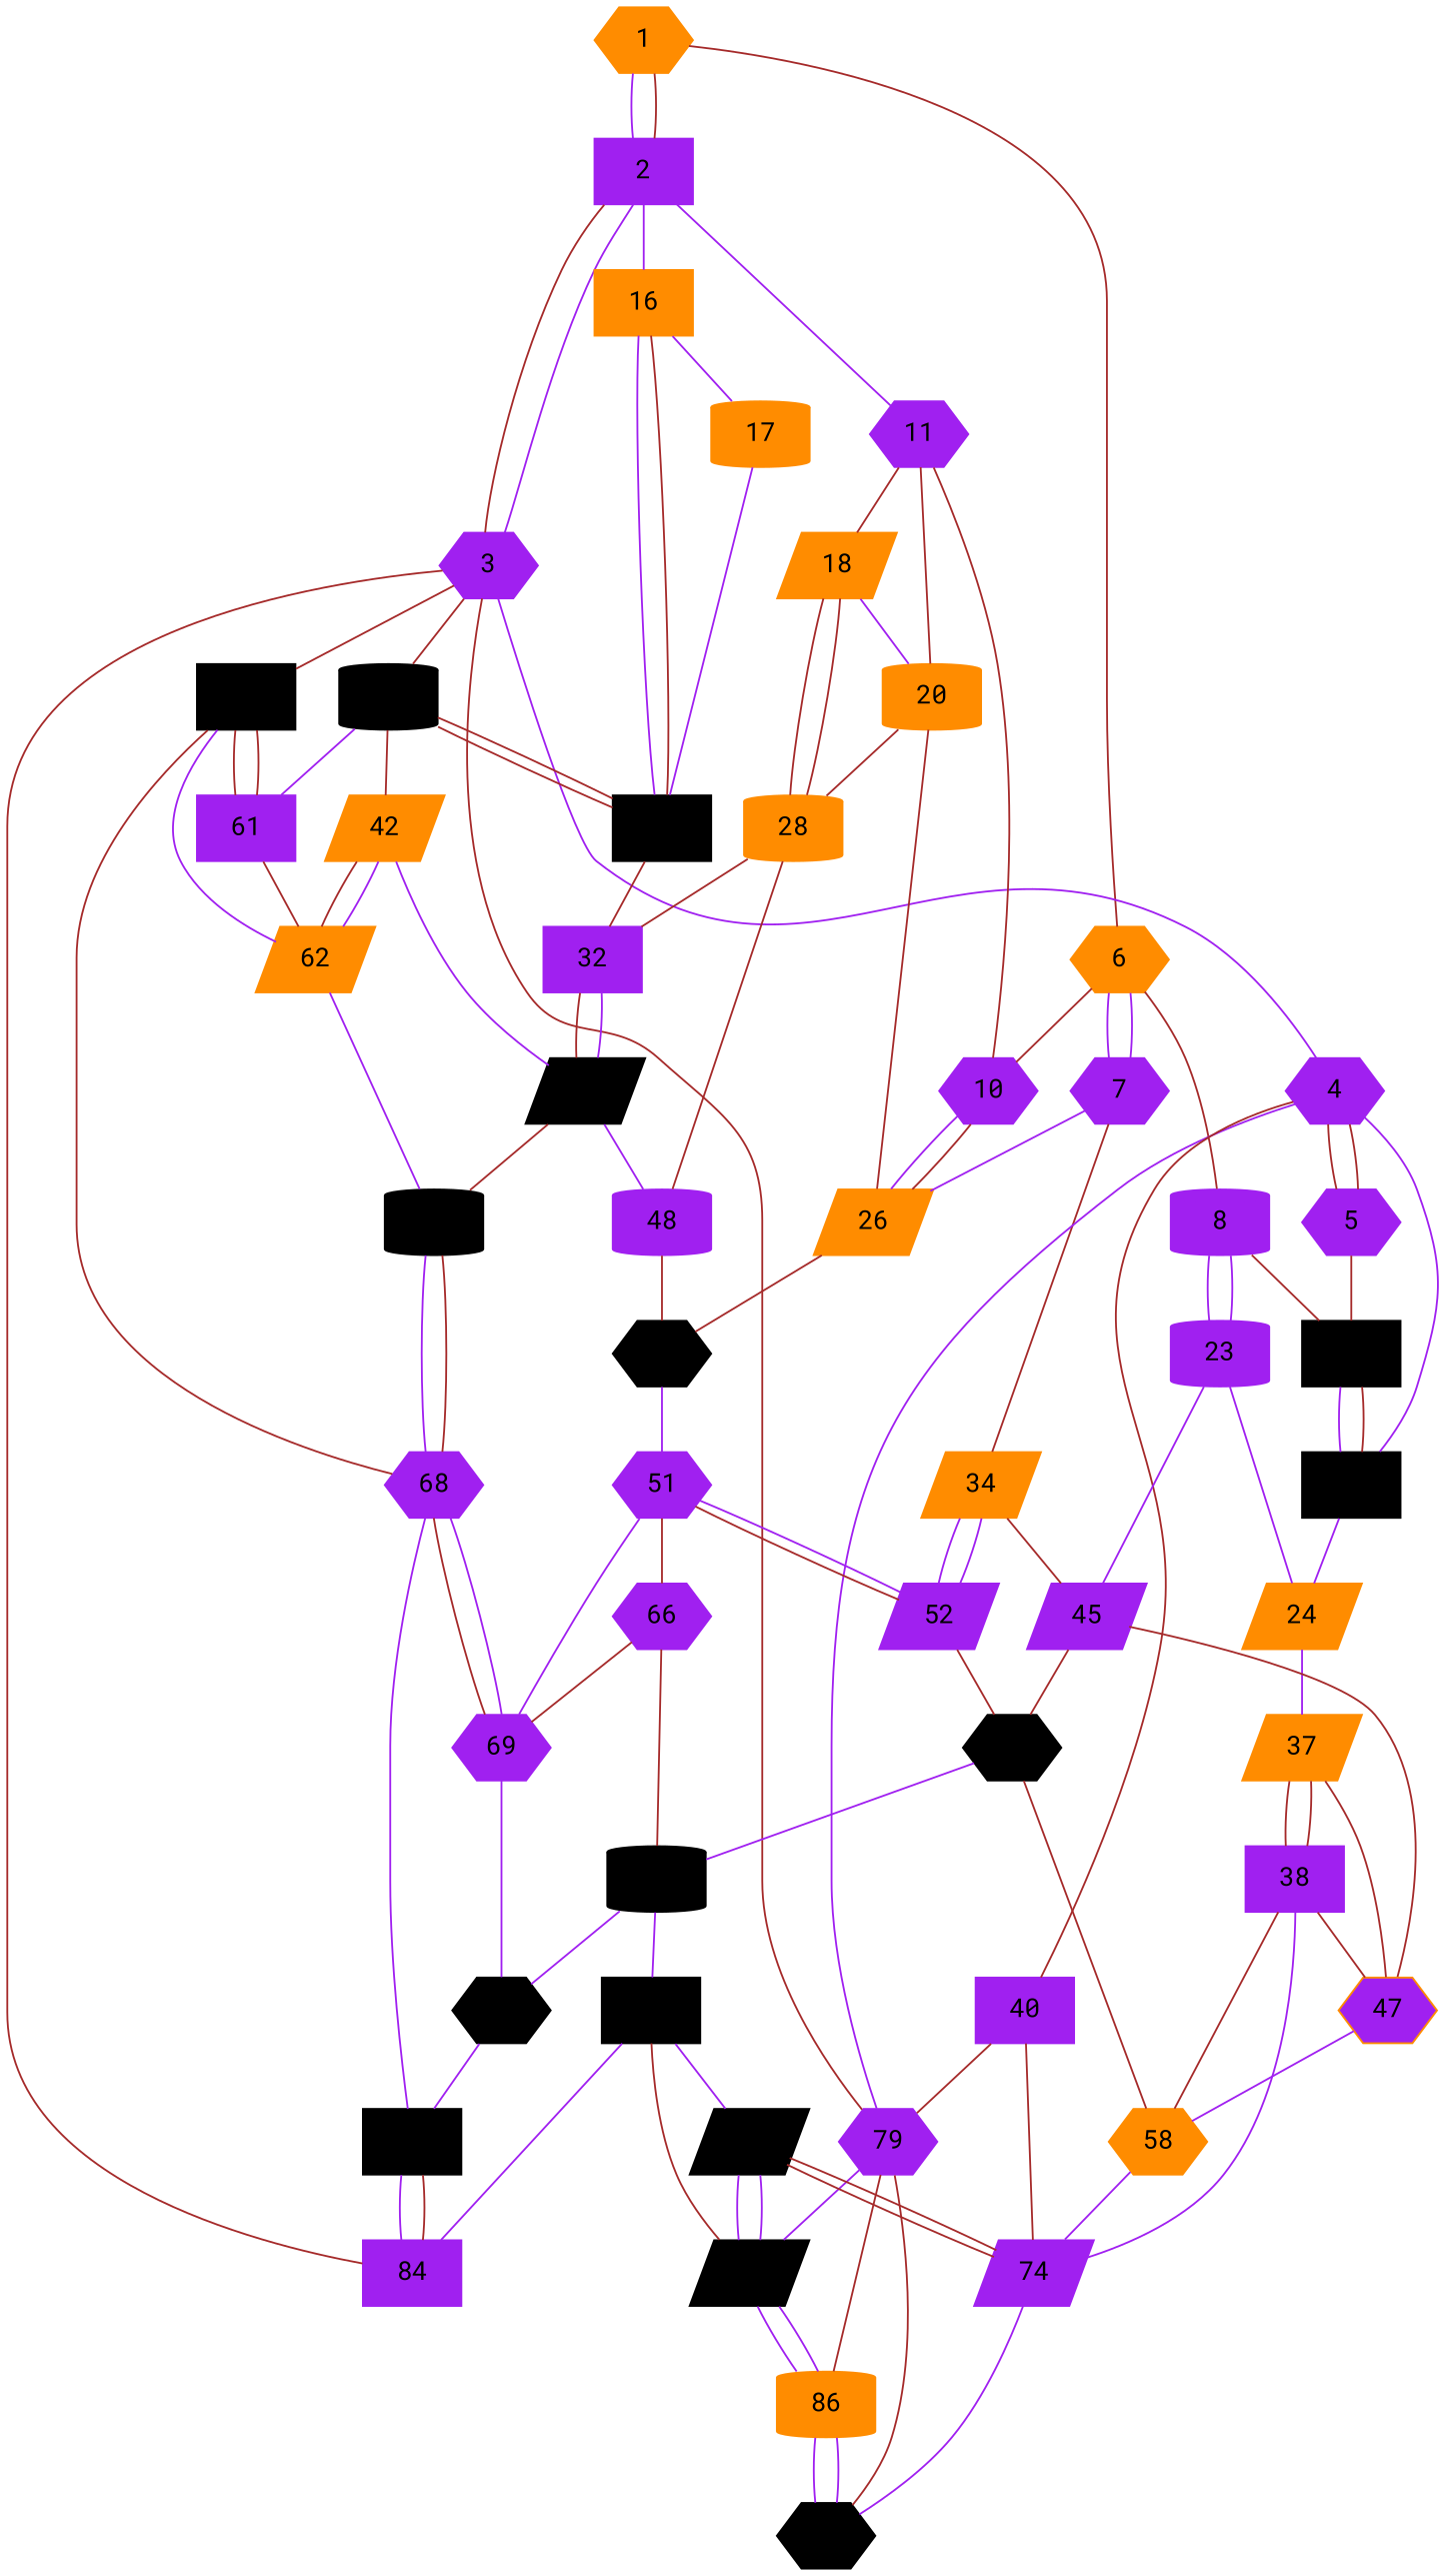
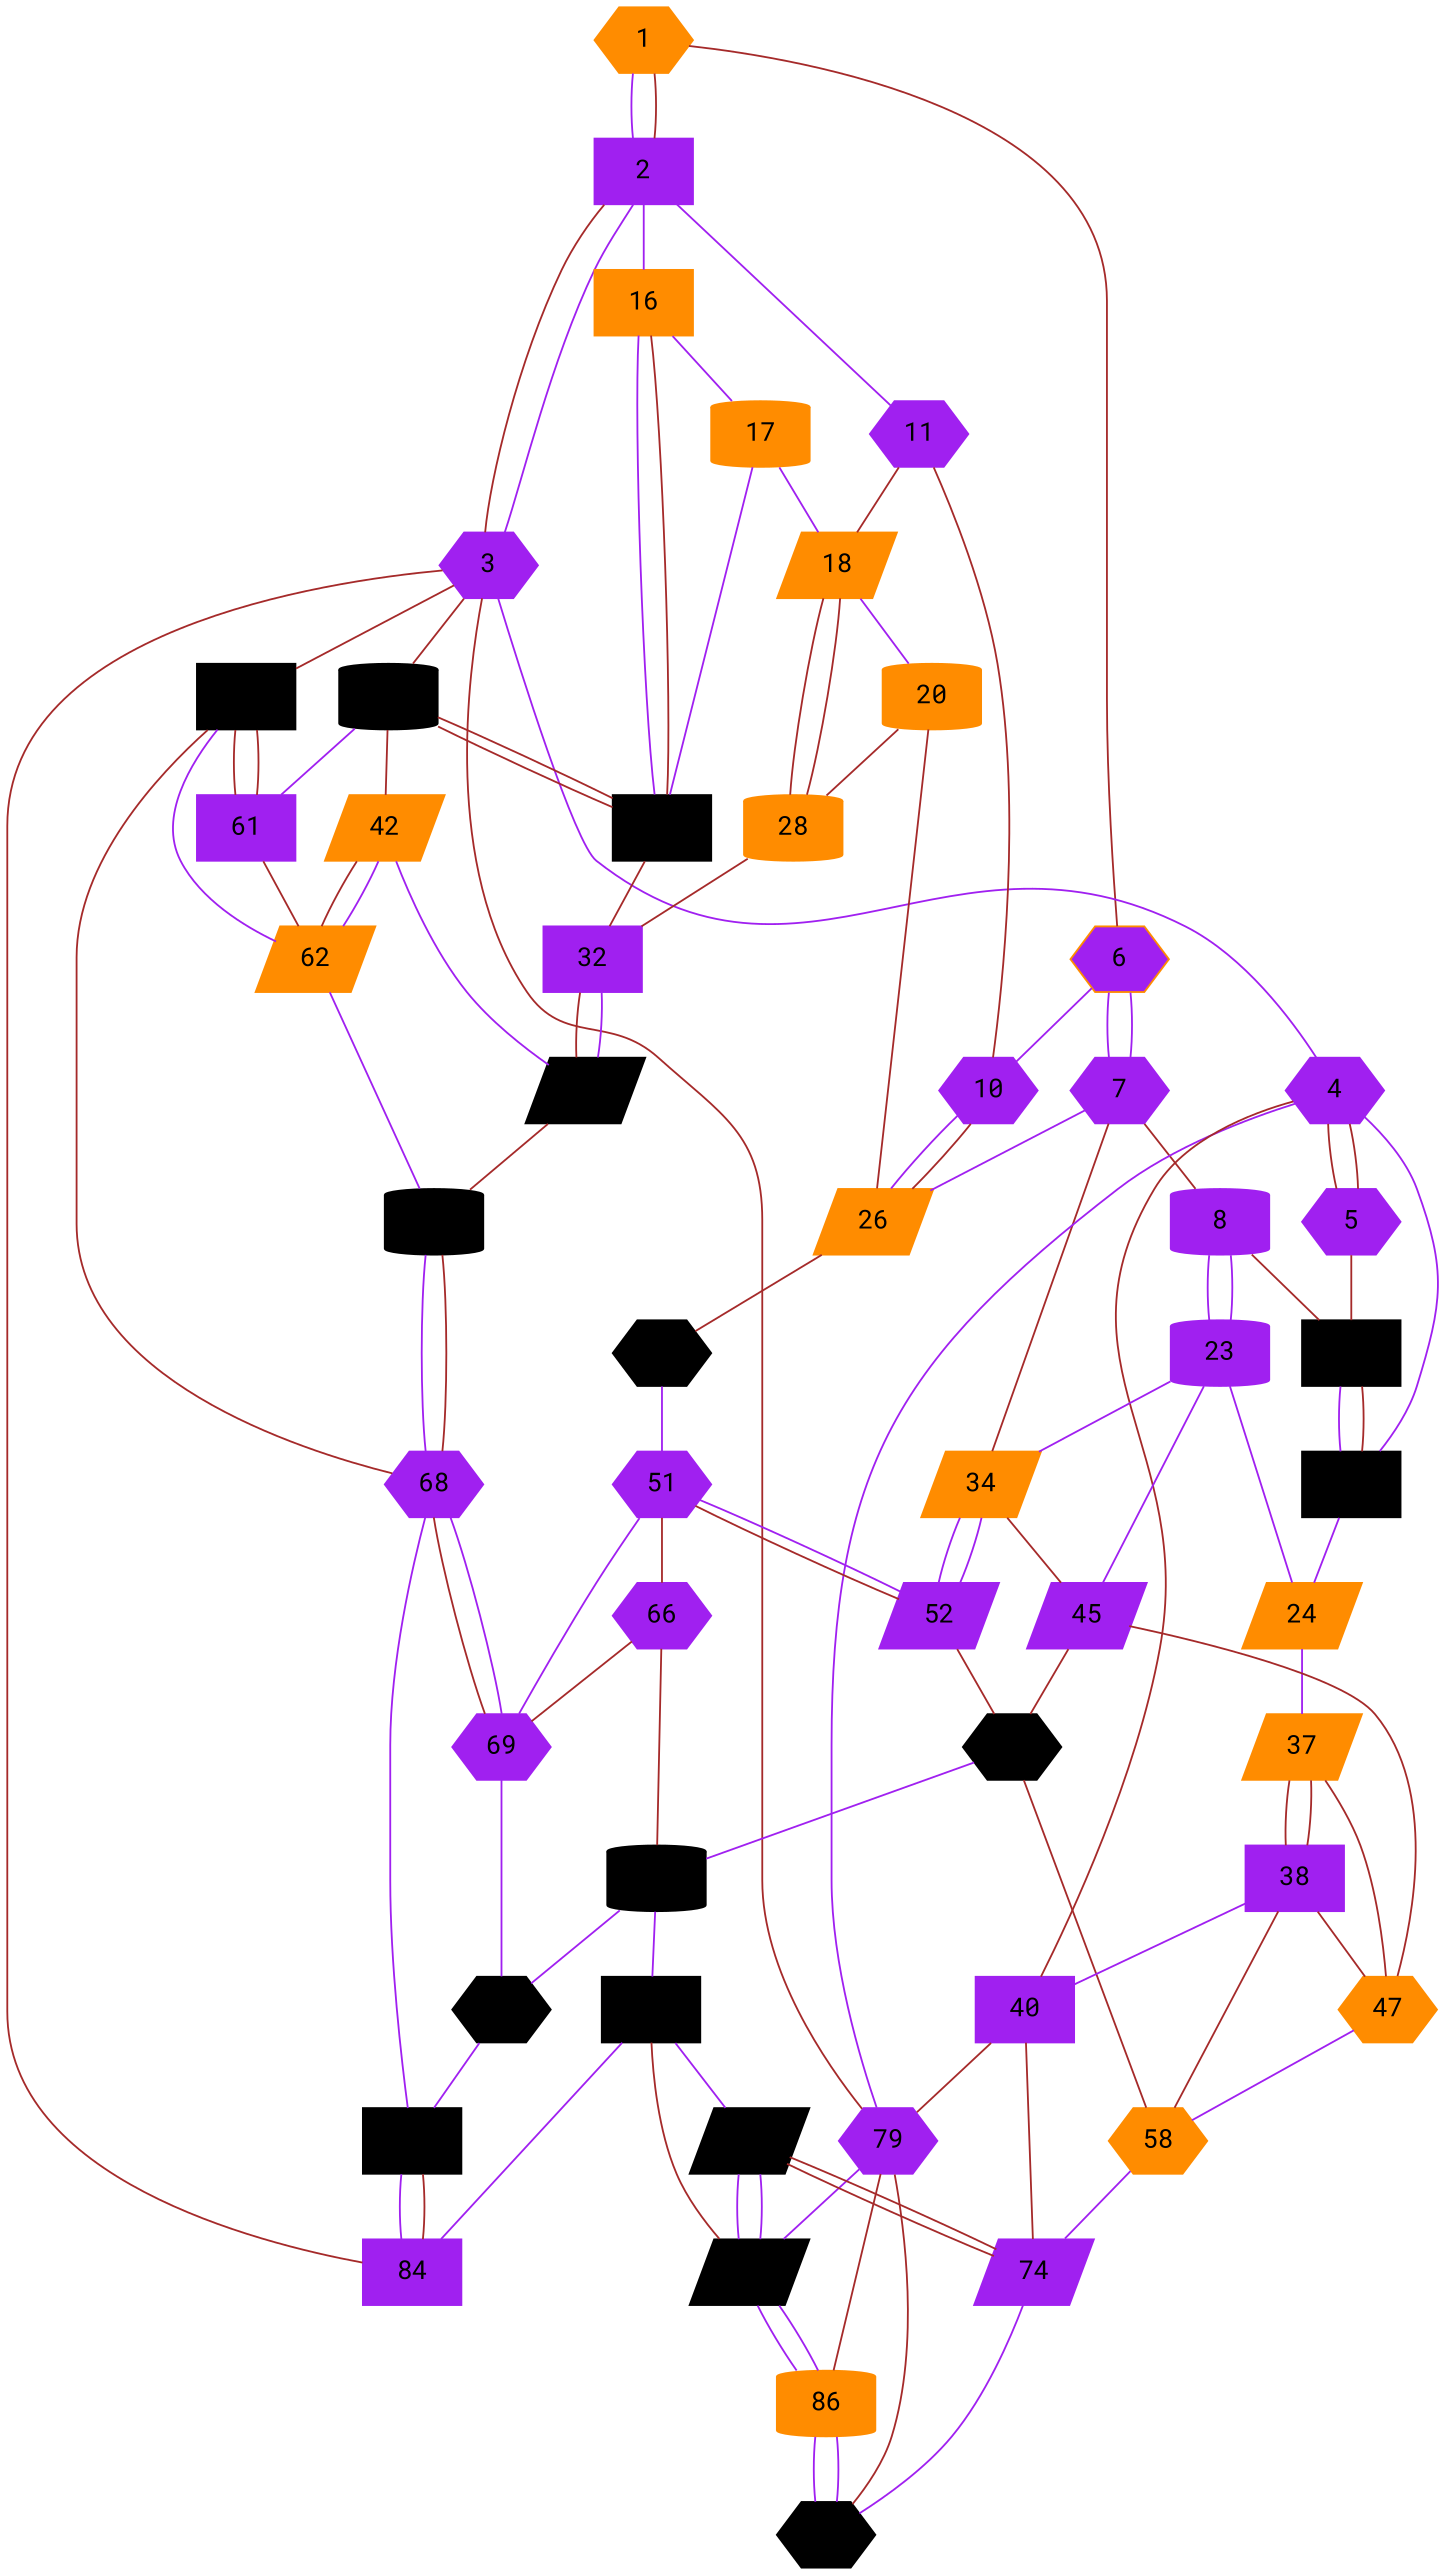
  graph {
    fontname="Roboto Mono"
    node [color=purple fontname="Roboto Mono" shape=hexagon style=filled]
    edge [color=brown fontname="Roboto Mono"]
    1 [color=darkorange]
    2 [shape=box super="+10"]
-   6 [color=darkorange]
+   6 [color=darkorange fillcolor=purple]
    3 [super="+59"]
    11 [super="+12"]
    16 [color=darkorange shape=box]
    7 [super="+27"]
    n8 [label=10]
    4 [super="+15"]
    21 [color=black shape=cylinder super="+41"]
    60 [color=black shape=box super="+76"]
    79 [super="+90"]
    84 [shape=box super="+93"]
    18 [color=darkorange shape=parallelogram super="+19"]
    20 [color=darkorange shape=cylinder super="+29"]
    17 [color=darkorange shape=cylinder]
    22 [color=black shape=box super="+31"]
    5
    14 [color=black shape=box]
    40 [shape=box super="+78"]
    42 [color=darkorange shape=parallelogram]
    61 [shape=box]
    62 [color=darkorange shape=parallelogram super="+70"]
    68 [super="+77"]
    85 [color=black shape=parallelogram super="+92"]
    87 [color=black super="+88"]
    86 [color=darkorange shape=cylinder super="+89"]
    9 [color=black shape=box]
    24 [color=darkorange shape=parallelogram super="+25"]
    74 [shape=parallelogram super="+80"]
    8 [shape=cylinder]
    26 [color=darkorange shape=parallelogram super="+30"]
    34 [color=darkorange shape=parallelogram super="+35"]
    23 [shape=cylinder super="+36"]
    49 [color=black super="+50"]
    45 [shape=parallelogram super="+46"]
    52 [shape=parallelogram]
    28 [color=darkorange shape=cylinder super="+33"]
    37 [color=darkorange shape=parallelogram super="+44"]
    32 [shape=box]
-   48 [shape=cylinder super="+53"]
    43 [color=black shape=parallelogram super="+55"]
-   47 [color=darkorange super="+56" fillcolor=purple]
+   47 [color=darkorange super="+56"]
    54 [color=black super="+57"]
    38 [shape=box super="+39"]
    51 [super="+65"]
    63 [color=black shape=cylinder]
    58 [color=darkorange super="+64"]
    67 [color=black shape=cylinder super="+71"]
    66
    69 [super="+75"]
    81 [color=black]
    72 [color=black shape=box super="+91"]
    82 [color=black shape=box super="+83"]
    73 [color=black shape=parallelogram]
    1 -- 2 [color=purple]
    1 -- 2
    1 -- 6
    2 -- 3
    2 -- 3 [color=purple]
    2 -- 11 [color=purple]
    2 -- 16 [color=purple]
    6 -- 7 [color=purple]
    6 -- 7 [color=purple]
-   6 -- n8
+   6 -- n8 [color=purple]
    3 -- 4 [color=purple]
    3 -- 21
    3 -- 60
    3 -- 79
    3 -- 84
    11 -- n8
    11 -- 18
-   11 -- 20
    16 -- 17 [color=purple]
    16 -- 22 [color=purple]
    16 -- 22
-   6 -- 8
+   7 -- 8
    7 -- 26 [color=purple]
    7 -- 34
    n8 -- 26 [color=purple]
    n8 -- 26
    4 -- 79 [color=purple]
    4 -- 5
    4 -- 5
    4 -- 14 [color=purple]
    4 -- 40
    21 -- 22
    21 -- 22
    21 -- 42
    21 -- 61 [color=purple]
    60 -- 61
    60 -- 61
    60 -- 62 [color=purple]
    60 -- 68
    79 -- 85 [color=purple]
    79 -- 87
    79 -- 86
    18 -- 20 [color=purple]
    18 -- 28
    18 -- 28
    20 -- 26
    20 -- 28
+   17 -- 18 [color=purple]
    17 -- 22 [color=purple]
    22 -- 32
    5 -- 9
    14 -- 24 [color=purple]
    40 -- 79
    40 -- 74
    42 -- 62
    42 -- 62 [color=purple]
    42 -- 43 [color=purple]
    61 -- 62
    62 -- 63 [color=purple]
    68 -- 69
    68 -- 69 [color=purple]
    68 -- 82 [color=purple]
    85 -- 86 [color=purple]
    85 -- 86 [color=purple]
    86 -- 87 [color=purple weight=2]
    86 -- 87 [color=purple]
    9 -- 14 [color=purple]
    9 -- 14
    24 -- 37 [color=purple weight=2]
    74 -- 87 [color=purple]
    8 -- 9
    8 -- 23 [color=purple]
    8 -- 23 [color=purple]
    26 -- 49
    34 -- 45
    34 -- 52 [color=purple]
    34 -- 52 [color=purple]
    23 -- 24 [color=purple]
+   23 -- 34 [color=purple]
    23 -- 45 [color=purple]
    49 -- 51 [color=purple]
    45 -- 47
    45 -- 54
    52 -- 54
    28 -- 32
-   28 -- 48
    37 -- 47
    37 -- 38
    37 -- 38
    32 -- 43
    32 -- 43 [color=purple]
-   48 -- 49 [weight=2]
-   43 -- 48 [color=purple]
    43 -- 63
    47 -- 58 [color=purple]
    54 -- 58
    54 -- 67 [color=purple]
-   38 -- 74 [color=purple]
+   38 -- 40 [color=purple]
    38 -- 47
    38 -- 58
    51 -- 52
    51 -- 52 [color=purple]
    51 -- 66
    51 -- 69 [color=purple]
    63 -- 68 [color=purple]
    63 -- 68
    58 -- 74 [color=purple]
    67 -- 81 [color=purple]
    67 -- 72 [color=purple]
    66 -- 67
    66 -- 69
    69 -- 81 [color=purple]
    81 -- 82 [color=purple]
    72 -- 84 [color=purple]
    72 -- 85
    72 -- 73 [color=purple]
    82 -- 84 [color=purple weight=2]
    82 -- 84
    73 -- 85 [color=purple]
    73 -- 85 [color=purple]
    73 -- 74
    73 -- 74
  }
